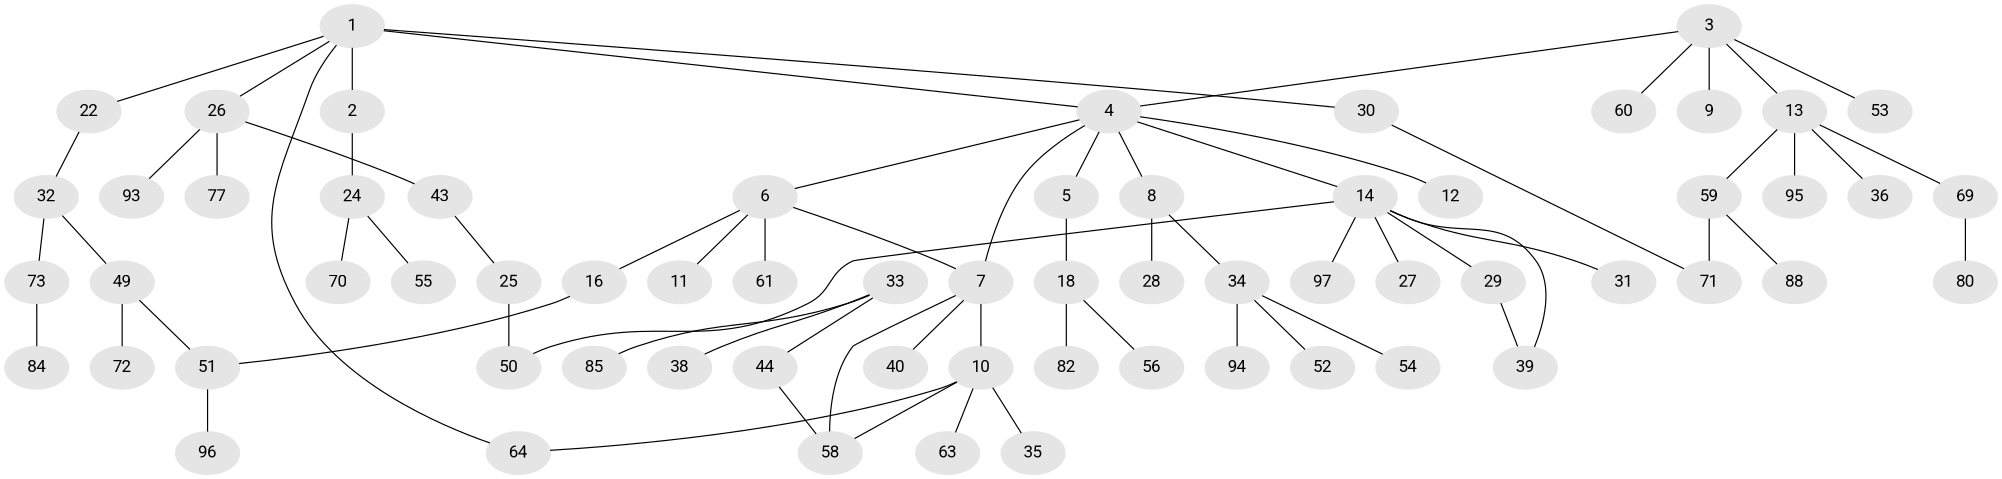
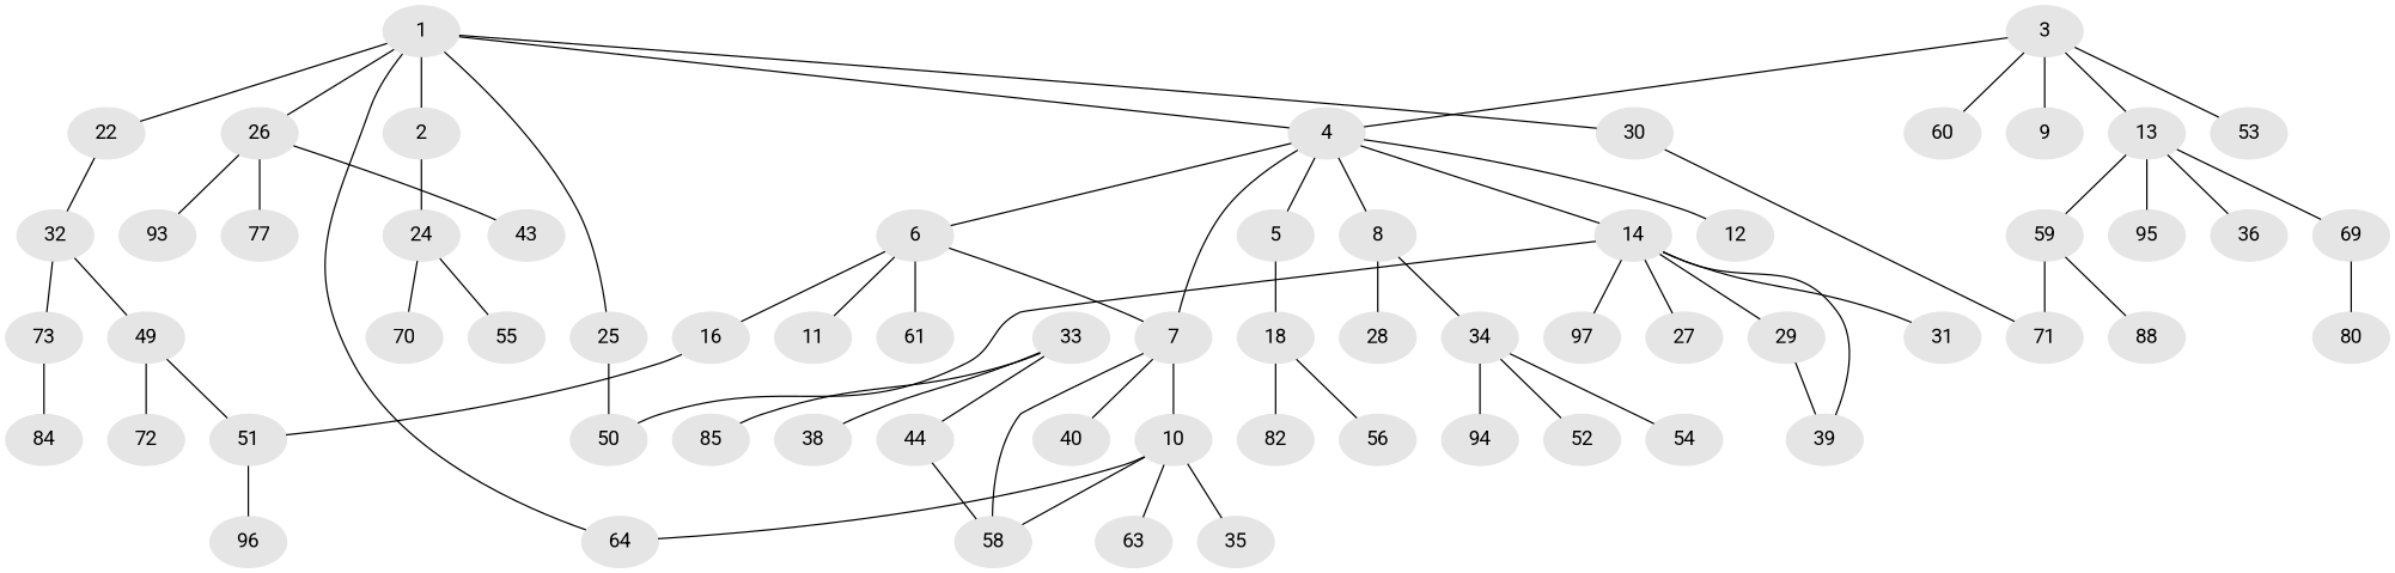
  graph {
    fontname=Roboto
    node [color=gray90 fontname=Roboto style=filled]
    edge [fontname=Roboto]
    1 [super="+17"]
    2
    22 [super="+57"]
    25 [super="+78"]
    26 [super="+86"]
    30 [super="+87"]
    64
    4 [super="+47"]
    24 [super="+65"]
    3 [super="+62"]
    9
    13 [super="+37"]
    53
    60
    32
    50
    43 [super="+68"]
    77
    93
    71
    55 [super="+83"]
    70
    5
    6 [super="+20"]
    7 [super="+48"]
    8 [super="+45"]
    12
    14 [super="+21"]
    36
    59 [super="+79"]
    69 [super="+76"]
    95
    18 [super="+41"]
    11 [super="+15"]
    16 [super="+19"]
    61
    10 [super="+23"]
    40 [super="+42"]
    58 [super="+90"]
    28
    34 [super="+46"]
    27
    29 [super="+92"]
    31
    97
    39 [super="+81"]
    56
    82
    51 [super="+75"]
    35
    63
    52
    54
    94
    88
    80
    33 [super="+67"]
    38
    44 [super="+89"]
    85
    96
    49 [super="+66"]
    73 [super="+74"]
    72
    84 [super="+91"]
    1 -- 2
    1 -- 22
-   43 -- 25
+   1 -- 25
    1 -- 26
    1 -- 30
    1 -- 64
    1 -- 4
    2 -- 24
    22 -- 32
    25 -- 50
    26 -- 43
    26 -- 77
    26 -- 93
    30 -- 71
    4 -- 5
    4 -- 6
    4 -- 7
    4 -- 8
    4 -- 12
    4 -- 14
    24 -- 55
    24 -- 70
    3 -- 4
    3 -- 9
    3 -- 13
    3 -- 53
    3 -- 60
    13 -- 36
    13 -- 59
    13 -- 69
    13 -- 95
    32 -- 49
    32 -- 73
    5 -- 18
    6 -- 7
    6 -- 11
    6 -- 16
    6 -- 61
    7 -- 10
    7 -- 40
    7 -- 58
    8 -- 28
    8 -- 34
    14 -- 50
    14 -- 27
    14 -- 29
    14 -- 31
    14 -- 97
    14 -- 39
    59 -- 71
    59 -- 88
    69 -- 80
    18 -- 56
    18 -- 82
    16 -- 51
    10 -- 64
    10 -- 58
    10 -- 35
    10 -- 63
    34 -- 52
    34 -- 54
    34 -- 94
    29 -- 39
    51 -- 96
    33 -- 38
    33 -- 44
    33 -- 85
    44 -- 58
    49 -- 51
    49 -- 72
    73 -- 84
  }
